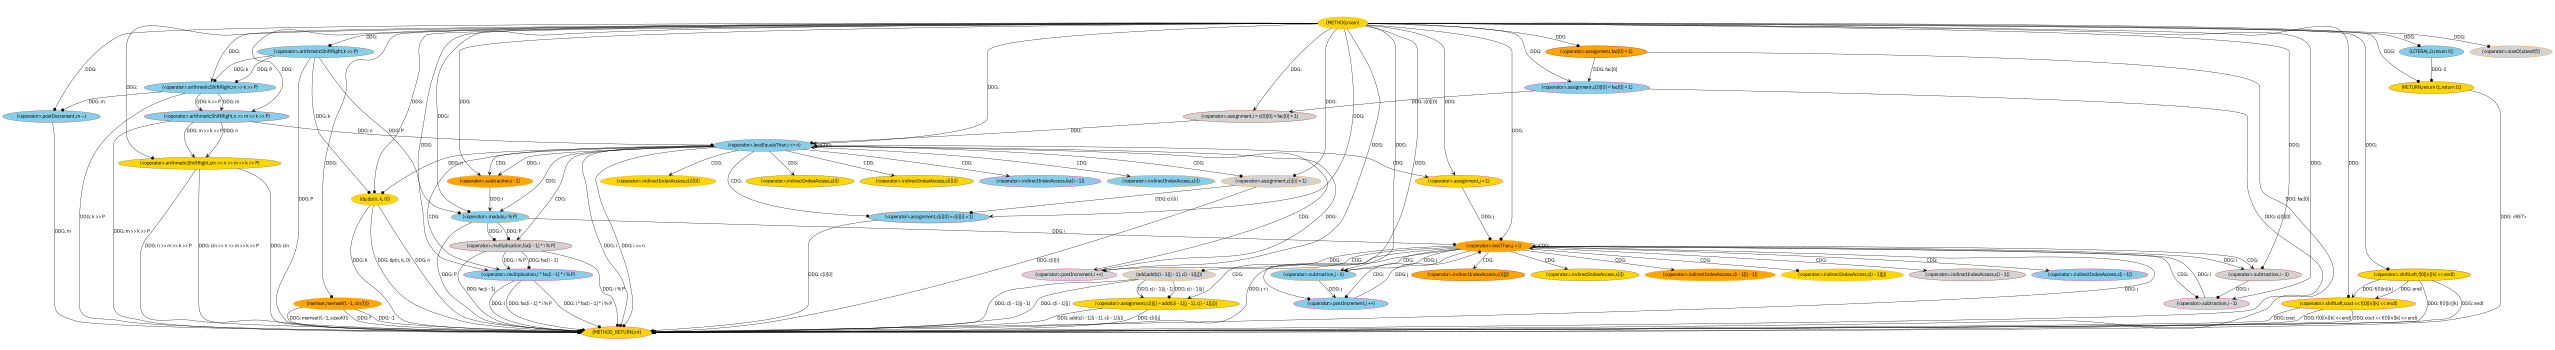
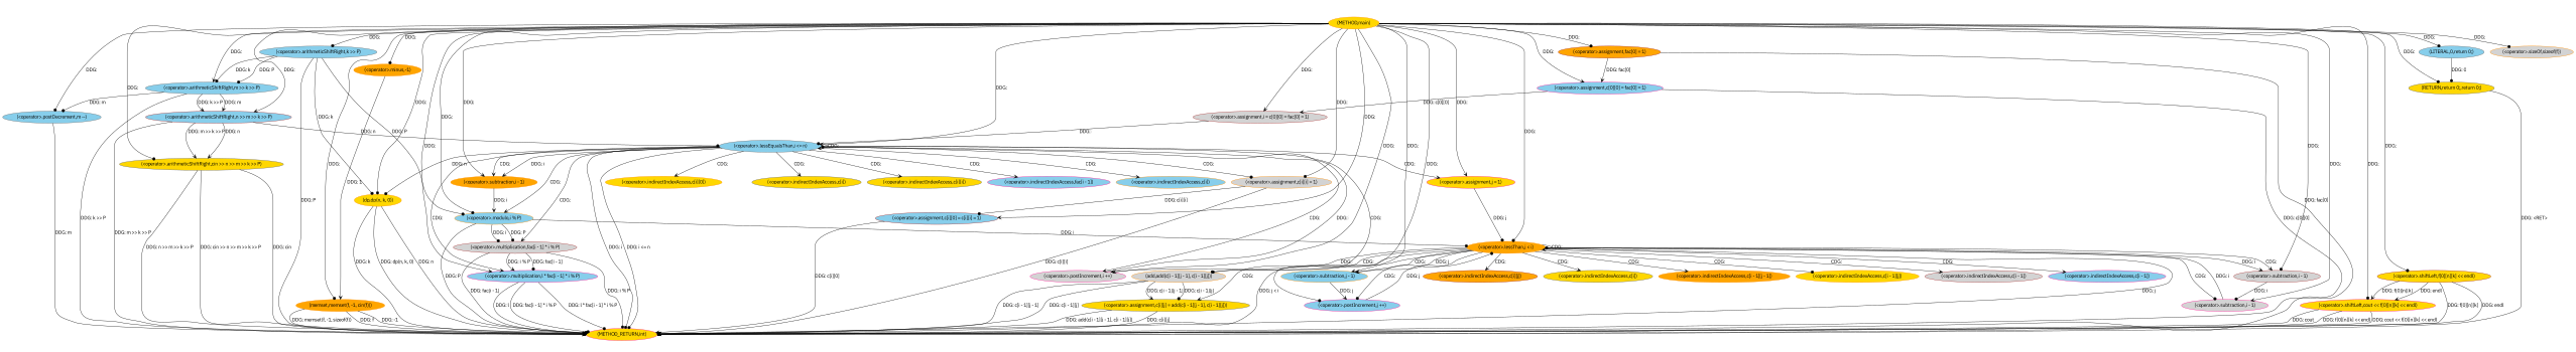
  digraph {
    fontname="IBM Plex Sans"
    node [color=darkorange fillcolor=skyblue fontname="IBM Plex Sans" style=filled]
    edge [arrowhead=dot fontname="IBM Plex Sans"]
    n1 [fillcolor=gold label="(METHOD,main)"]
    n2 [color=gray40 fillcolor=gold label="(<operator>.arithmeticShiftRight,cin >> n >> m >> k >> P)"]
    n3 [color=gray40 label="(<operator>.postDecrement,m --)"]
    n4 [fillcolor=orange label="(memset,memset(f, -1, cin(f)))"]
    n5 [fillcolor=gold label="(dp,dp(n, k, 0))"]
    n6 [color=deeppink fillcolor=gold label="(<operator>.shiftLeft,cout << f[0][n][k] << endl)"]
    n7 [color=gray40 fillcolor=gold label="(RETURN,return 0;,return 0;)"]
    n8 [color=brown fillcolor=lightgrey label="(<operator>.assignment,i = c[0][0] = fac[0] = 1)"]
    n9 [color=gray40 label="(<operator>.lessEqualsThan,i <= n)"]
    n10 [color=deeppink fillcolor=lightgrey label="(<operator>.postIncrement,i ++)"]
    n11 [color=gray40 label="(LITERAL,0,return 0;)"]
    n12 [color=brown label="(<operator>.arithmeticShiftRight,n >> m >> k >> P)"]
    n13 [color=brown label="(<operator>.assignment,c[i][0] = c[i][i] = 1)"]
    n14 [color=deeppink label="(<operator>.multiplication,l * fac[i - 1] * i % P)"]
+   n15 [fillcolor=orange label="(<operator>.minus,-1)"]
    n16 [fillcolor=lightgrey label="(<operator>.sizeOf,sizeof(f))"]
    n17 [color=brown fillcolor=gold label="(<operator>.shiftLeft,f[0][n][k] << endl)"]
    n18 [color=gray40 label="(<operator>.arithmeticShiftRight,m >> k >> P)"]
    n19 [color=deeppink label="(<operator>.assignment,c[0][0] = fac[0] = 1)"]
    n20 [color=deeppink fillcolor=gold label="(<operator>.assignment,j = 1)"]
    n21 [fillcolor=orange label="(<operator>.lessThan,j < i)"]
    n22 [color=deeppink label="(<operator>.postIncrement,j ++)"]
    n23 [color=gray40 label="(<operator>.arithmeticShiftRight,k >> P)"]
    n24 [color=brown fillcolor=orange label="(<operator>.assignment,fac[0] = 1)"]
    n25 [fillcolor=lightgrey label="(<operator>.assignment,c[i][i] = 1)"]
    n26 [label="(<operator>.modulo,i % P)"]
    n27 [fillcolor=orange label="(<operator>.subtraction,i - 1)"]
    n28 [label="(<operator>.subtraction,j - 1)"]
    n29 [color=brown fillcolor=lightgrey label="(<operator>.subtraction,i - 1)"]
    n30 [color=deeppink fillcolor=lightgrey label="(<operator>.subtraction,i - 1)"]
    n31 [color=deeppink fillcolor=gold label="(METHOD_RETURN,int)"]
    n32 [color=brown fillcolor=lightgrey label="(<operator>.multiplication,fac[i - 1] * i % P)"]
    n33 [fillcolor=gold label="(<operator>.indirectIndexAccess,c[i][0])"]
    n34 [color=gray40 fillcolor=gold label="(<operator>.indirectIndexAccess,c[i])"]
    n35 [color=gray40 fillcolor=gold label="(<operator>.indirectIndexAccess,c[i][i])"]
    n36 [color=deeppink label="(<operator>.indirectIndexAccess,fac[i - 1])"]
    n37 [label="(<operator>.indirectIndexAccess,c[i])"]
    n38 [color=gray40 fillcolor=gold label="(<operator>.assignment,c[i][j] = add(c[i - 1][j - 1], c[i - 1][j]))"]
    n39 [fillcolor=lightgrey label="(add,add(c[i - 1][j - 1], c[i - 1][j]))"]
    n40 [color=brown fillcolor=orange label="(<operator>.indirectIndexAccess,c[i][j])"]
    n41 [color=gray40 fillcolor=gold label="(<operator>.indirectIndexAccess,c[i])"]
    n42 [fillcolor=orange label="(<operator>.indirectIndexAccess,c[i - 1][j - 1])"]
    n43 [fillcolor=gold label="(<operator>.indirectIndexAccess,c[i - 1][j])"]
    n44 [color=brown fillcolor=lightgrey label="(<operator>.indirectIndexAccess,c[i - 1])"]
    n45 [color=deeppink label="(<operator>.indirectIndexAccess,c[i - 1])"]
    n1 -> n2 [label="DDG: "]
    n1 -> n3 [label="DDG: "]
    n1 -> n4 [label="DDG: "]
    n1 -> n5 [label="DDG: "]
    n1 -> n6 [label="DDG: "]
    n1 -> n7 [label="DDG: "]
    n1 -> n8 [arrowhead=vee label="DDG: "]
    n1 -> n9 [arrowhead=vee label="DDG: "]
    n1 -> n10 [arrowhead=vee label="DDG: "]
    n1 -> n11 [label="DDG: "]
    n1 -> n12 [arrowhead=vee label="DDG: "]
    n1 -> n13 [arrowhead=vee label="DDG: "]
    n1 -> n14 [arrowhead=vee label="DDG: "]
+   n1 -> n15 [label="DDG: "]
    n1 -> n16 [label="DDG: "]
    n1 -> n17 [label="DDG: "]
    n1 -> n18 [arrowhead=vee label="DDG: "]
    n1 -> n19 [arrowhead=vee label="DDG: "]
    n1 -> n20 [arrowhead=vee label="DDG: "]
    n1 -> n21 [label="DDG: "]
    n1 -> n22 [label="DDG: "]
    n1 -> n23 [label="DDG: "]
    n1 -> n24 [label="DDG: "]
    n1 -> n25 [label="DDG: "]
    n1 -> n26 [label="DDG: "]
    n1 -> n27 [arrowhead=vee label="DDG: "]
    n1 -> n28 [arrowhead=vee label="DDG: "]
    n1 -> n29 [label="DDG: "]
    n1 -> n30 [arrowhead=vee label="DDG: "]
    n2 -> n31 [arrowhead=vee label="DDG: n >> m >> k >> P"]
    n2 -> n31 [arrowhead=vee label="DDG: cin >> n >> m >> k >> P"]
    n2 -> n31 [arrowhead=vee label="DDG: cin"]
    n3 -> n31 [arrowhead=vee label="DDG: m"]
    n4 -> n31 [label="DDG: f"]
    n4 -> n31 [arrowhead=vee label="DDG: -1"]
    n4 -> n31 [label="DDG: memset(f, -1, sizeof(f))"]
    n5 -> n31 [label="DDG: n"]
    n5 -> n31 [label="DDG: k"]
    n5 -> n31 [arrowhead=vee label="DDG: dp(n, k, 0)"]
    n6 -> n31 [label="DDG: f[0][n][k] << endl"]
    n6 -> n31 [label="DDG: cout << f[0][n][k] << endl"]
    n6 -> n31 [arrowhead=vee label="DDG: cout"]
    n7 -> n31 [label="DDG: <RET>"]
    n8 -> n9 [label="DDG: i"]
    n9 -> n5 [label="DDG: n"]
    n9 -> n9 [arrowhead=vee label="CDG: "]
    n9 -> n10 [arrowhead=vee label="CDG: "]
-   n9 -> n13 [label="CDG: "]
+   n9 -> n39 [label="CDG: "]
    n9 -> n14 [arrowhead=vee label="CDG: "]
    n9 -> n20 [arrowhead=vee label="CDG: "]
    n9 -> n25 [label="CDG: "]
    n9 -> n26 [arrowhead=vee label="CDG: "]
    n9 -> n27 [arrowhead=vee label="DDG: i"]
    n9 -> n27 [arrowhead=vee label="CDG: "]
    n9 -> n31 [label="DDG: i"]
    n9 -> n31 [label="DDG: i <= n"]
    n9 -> n32 [arrowhead=vee label="CDG: "]
    n9 -> n33 [arrowhead=vee label="CDG: "]
    n9 -> n34 [arrowhead=vee label="CDG: "]
    n9 -> n35 [arrowhead=vee label="CDG: "]
    n9 -> n36 [arrowhead=vee label="CDG: "]
    n9 -> n37 [arrowhead=vee label="CDG: "]
    n10 -> n9 [label="DDG: i"]
    n11 -> n7 [label="DDG: 0"]
    n12 -> n2 [arrowhead=vee label="DDG: m >> k >> P"]
    n12 -> n2 [arrowhead=vee label="DDG: n"]
    n12 -> n9 [label="DDG: n"]
    n12 -> n31 [label="DDG: m >> k >> P"]
    n13 -> n31 [arrowhead=vee label="DDG: c[i][0]"]
    n14 -> n31 [label="DDG: fac[i - 1] * i % P"]
    n14 -> n31 [label="DDG: l * fac[i - 1] * i % P"]
    n14 -> n31 [label="DDG: l"]
+   n15 -> n4 [arrowhead=vee label="DDG: 1"]
    n17 -> n6 [arrowhead=vee label="DDG: f[0][n][k]"]
    n17 -> n6 [arrowhead=vee label="DDG: endl"]
    n17 -> n31 [arrowhead=vee label="DDG: f[0][n][k]"]
    n17 -> n31 [label="DDG: endl"]
    n18 -> n3 [label="DDG: m"]
    n18 -> n12 [arrowhead=vee label="DDG: m"]
    n18 -> n12 [arrowhead=vee label="DDG: k >> P"]
    n18 -> n31 [arrowhead=vee label="DDG: k >> P"]
    n19 -> n8 [arrowhead=vee label="DDG: c[0][0]"]
    n19 -> n31 [arrowhead=vee label="DDG: c[0][0]"]
    n20 -> n21 [label="DDG: j"]
    n21 -> n10 [arrowhead=vee label="DDG: i"]
    n21 -> n21 [arrowhead=vee label="CDG: "]
    n21 -> n22 [label="CDG: "]
    n21 -> n28 [arrowhead=vee label="DDG: j"]
    n21 -> n28 [arrowhead=vee label="CDG: "]
    n21 -> n29 [arrowhead=vee label="DDG: i"]
    n21 -> n29 [arrowhead=vee label="CDG: "]
    n21 -> n30 [label="CDG: "]
    n21 -> n31 [label="DDG: j"]
    n21 -> n31 [label="DDG: j < i"]
    n21 -> n38 [arrowhead=vee label="CDG: "]
    n21 -> n39 [label="CDG: "]
    n21 -> n40 [arrowhead=vee label="CDG: "]
    n21 -> n41 [arrowhead=vee label="CDG: "]
    n21 -> n42 [arrowhead=vee label="CDG: "]
    n21 -> n43 [label="CDG: "]
    n21 -> n44 [arrowhead=vee label="CDG: "]
    n21 -> n45 [arrowhead=vee label="CDG: "]
    n22 -> n21 [label="DDG: j"]
    n23 -> n5 [label="DDG: k"]
    n23 -> n18 [label="DDG: k"]
    n23 -> n18 [label="DDG: P"]
    n23 -> n26 [label="DDG: P"]
    n23 -> n31 [arrowhead=vee label="DDG: P"]
    n24 -> n19 [arrowhead=vee label="DDG: fac[0]"]
    n24 -> n31 [label="DDG: fac[0]"]
    n25 -> n13 [label="DDG: c[i][i]"]
    n25 -> n31 [arrowhead=vee label="DDG: c[i][i]"]
    n26 -> n21 [label="DDG: i"]
    n26 -> n31 [label="DDG: P"]
    n26 -> n32 [label="DDG: P"]
    n26 -> n32 [label="DDG: i"]
    n27 -> n26 [arrowhead=vee label="DDG: i"]
    n28 -> n22 [arrowhead=vee label="DDG: j"]
    n29 -> n30 [label="DDG: i"]
    n30 -> n21 [label="DDG: i"]
    n32 -> n14 [label="DDG: fac[i - 1]"]
    n32 -> n14 [arrowhead=vee label="DDG: i % P"]
    n32 -> n31 [label="DDG: fac[i - 1]"]
    n32 -> n31 [label="DDG: i % P"]
    n38 -> n31 [label="DDG: c[i][j]"]
    n38 -> n31 [arrowhead=vee label="DDG: add(c[i - 1][j - 1], c[i - 1][j])"]
    n39 -> n31 [label="DDG: c[i - 1][j - 1]"]
    n39 -> n31 [label="DDG: c[i - 1][j]"]
    n39 -> n38 [arrowhead=vee label="DDG: c[i - 1][j - 1]"]
    n39 -> n38 [label="DDG: c[i - 1][j]"]
  }
